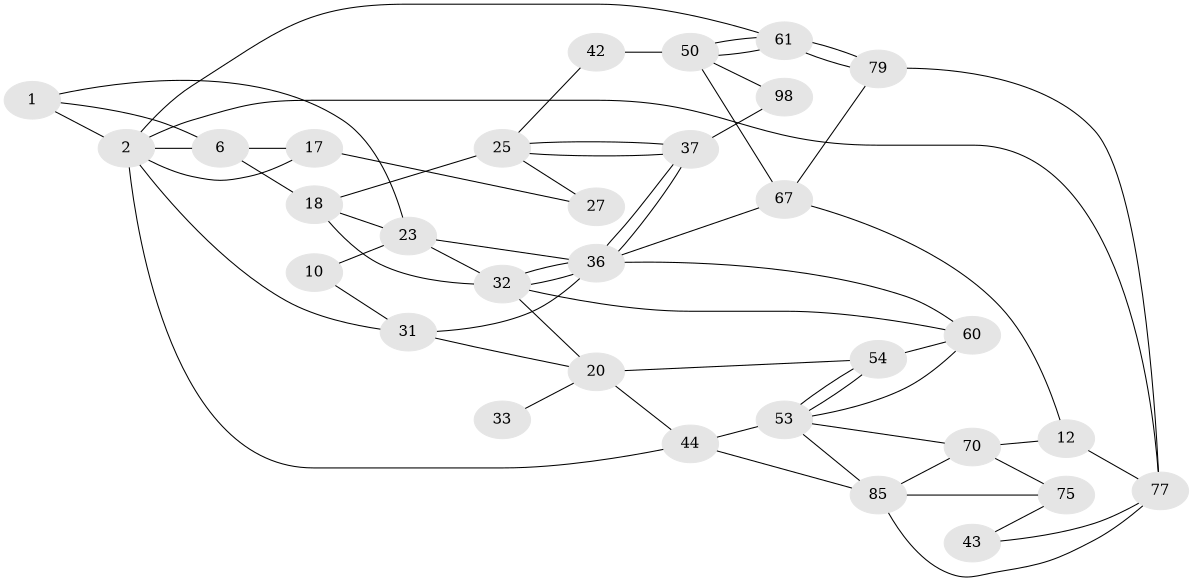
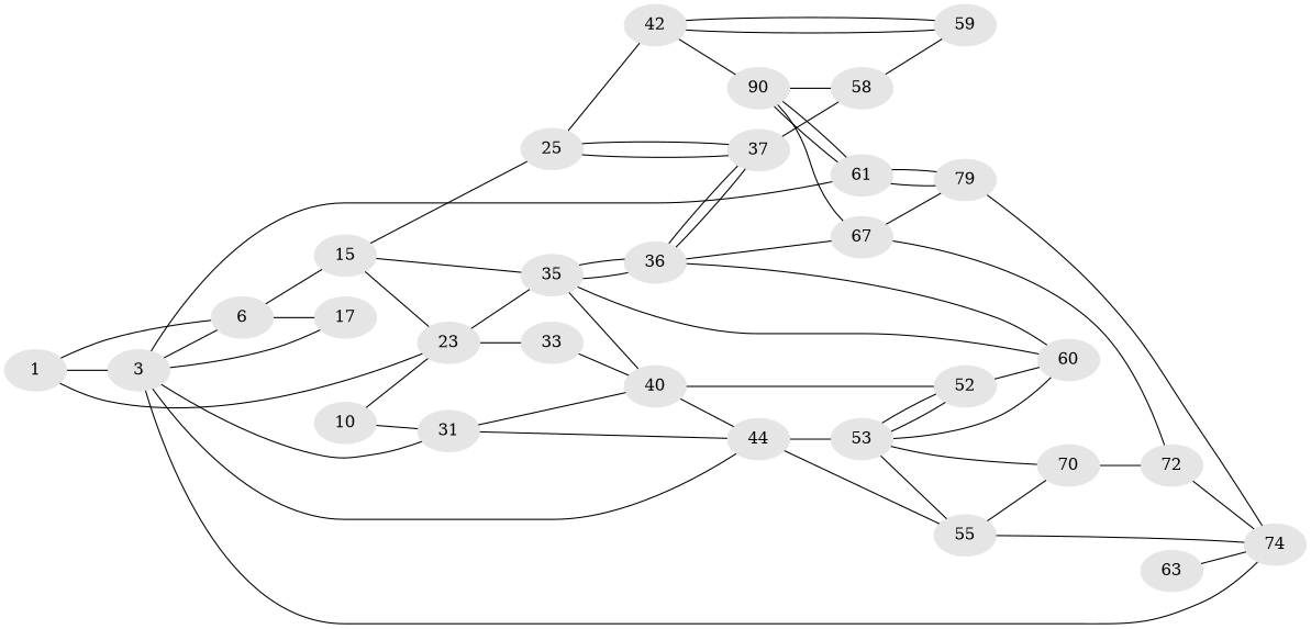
  graph {
    rankdir=LR
    node [color=gray90 style=filled]
    1 [super="+2+7"]
-   3 [super="+4+32" label=2]
+   3 [super="+4+32"]
    6 [super="+9"]
    n4 [label=23 super="+21+24"]
    n5 [label=17 super="+16"]
    31 [super="+39"]
    44 [super="+48+45"]
    n8 [label=61]
-   77 [super="+78"]
-   18 [super="+19+22"]
+   77 [super="+78" label=74]
+   18 [super="+19+22" label=15]
    10 [super="+23"]
-   35 [super="+38" label=32]
+   35 [super="+38"]
    33
-   27 [super="+28"]
-   40 [super="+41" label=20]
+   40 [super="+41"]
    53 [super="+57"]
-   55 [super="+56+64" label=85]
+   55 [super="+56+64"]
    n18 [label=79]
-   63 [super="+81" label=43]
-   75 [super="+76"]
+   63 [super="+81"]
    25 [super="+26"]
    37
    42 [super="+43"]
    36 [super="+62"]
    60 [super="+61"]
-   58 [label=98]
-   50 [super="+66"]
-   54
+   58
+   50 [super="+66" label=90]
+   59
+   54 [label=52]
    67 [super="+68"]
-   72 [label=12]
+   72
    70 [super="+71"]
    1 -- 3
    1 -- 6
    1 -- n4
    3 -- 6 [weight=2]
    3 -- n5
    3 -- 31
    3 -- 44
    3 -- n8
    3 -- 77
    6 -- n5
    6 -- 18 [weight=2]
    n4 -- 35
-   n4 -- 36 [weight=2]
-   n5 -- 27
-   31 -- 36
+   n4 -- 33 [weight=2]
+   31 -- 44
    31 -- 40
    44 -- 53
    44 -- 55
    n8 -- n18
    n8 -- n18
    18 -- n4
    18 -- 35
    18 -- 25
    10 -- n4
    10 -- 31
    35 -- 40
    35 -- 36
    35 -- 36
    35 -- 60
    33 -- 40
    40 -- 44
    40 -- 54
    53 -- 55
    53 -- 60
    53 -- 54
    53 -- 54
    53 -- 70
    55 -- 77
-   55 -- 75 [weight=3]
    55 -- 70
    n18 -- 77
    63 -- 77 [weight=2]
-   63 -- 75
-   25 -- 27
    25 -- 37
    25 -- 37
    25 -- 42
    37 -- 58
    42 -- 50
+   42 -- 59 [weight=2]
+   42 -- 59
    36 -- 37
    36 -- 37
    36 -- 60
    36 -- 67
+   58 -- 59
    50 -- n8
    50 -- n8
    50 -- 58
    50 -- 67
    54 -- 60
    67 -- n18
    67 -- 72
    72 -- 77
-   70 -- 75
    70 -- 72
  }
